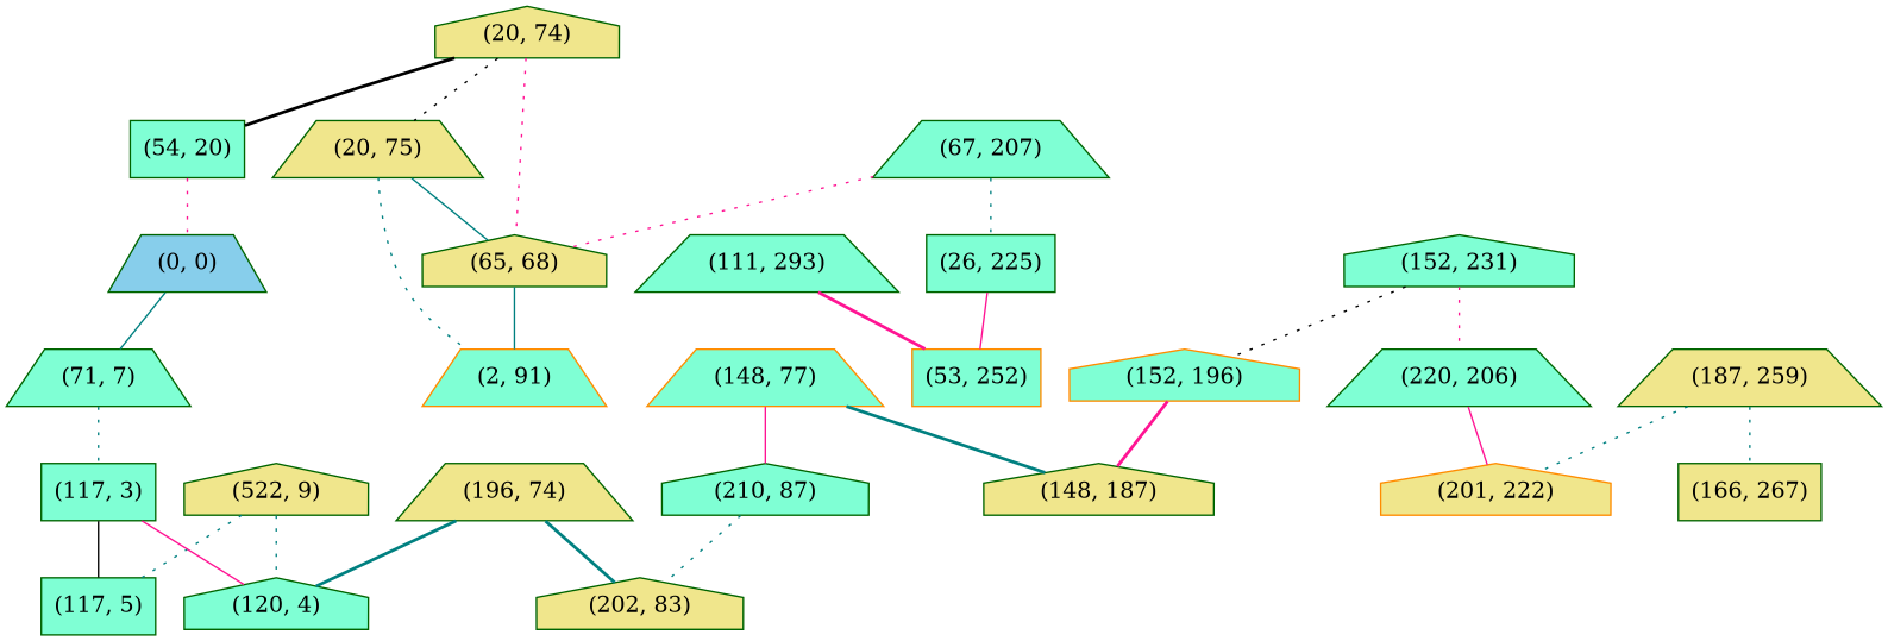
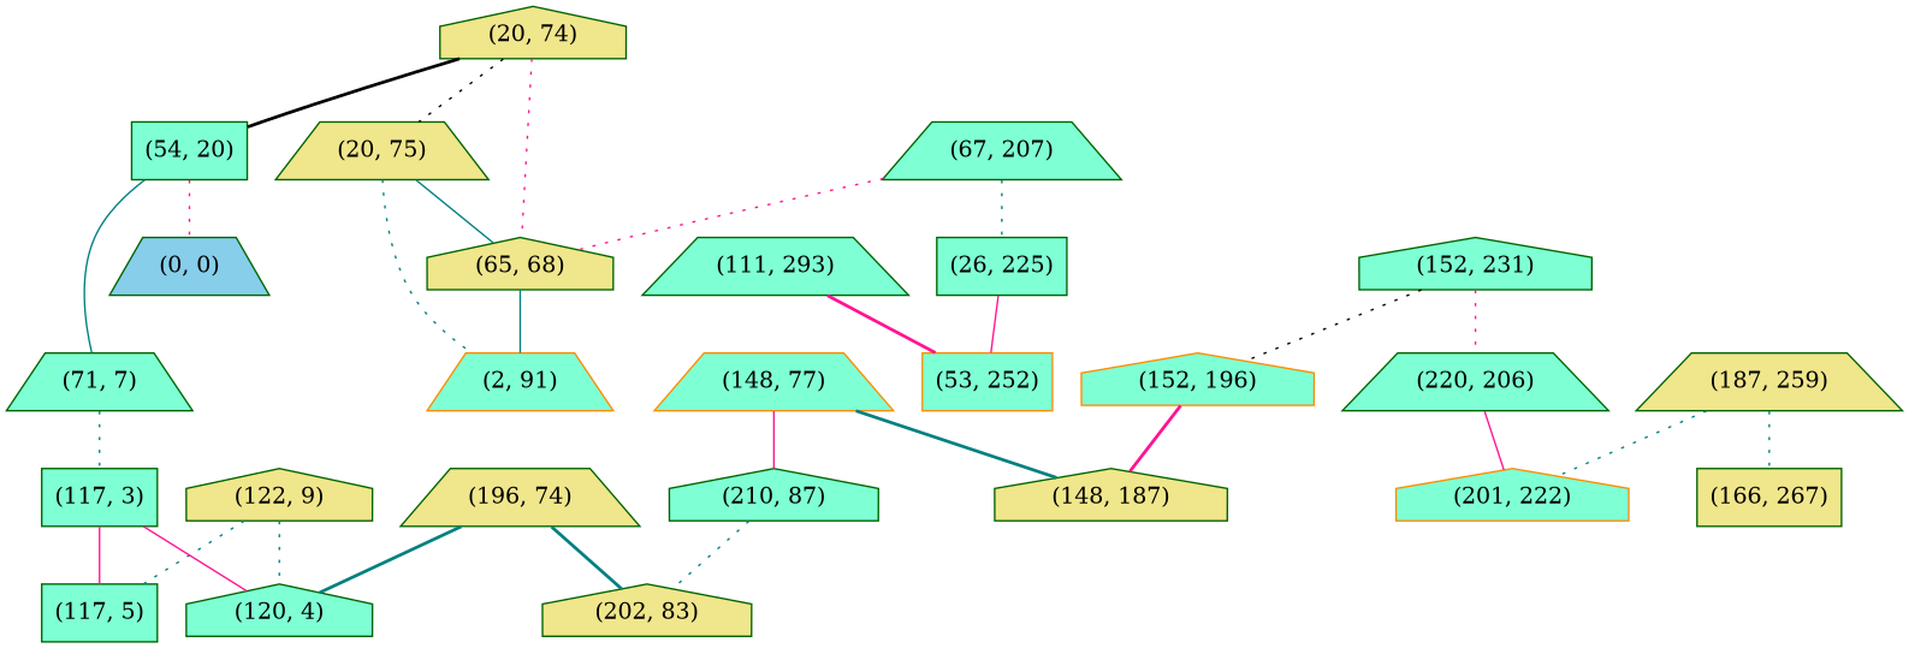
  graph {
    node [color=darkgreen fillcolor=aquamarine shape=trapezium style=filled]
    edge [color=teal style=dotted weight=1]
    "(148, 77)" [color=darkorange]
    "(210, 87)" [shape=house]
    "(148, 187)" [fillcolor=khaki shape=house]
    "(202, 83)" [fillcolor=khaki shape=house]
    "(26, 225)" [shape=box]
    "(67, 207)"
    "(65, 68)" [fillcolor=khaki shape=house]
    "(53, 252)" [color=darkorange shape=box]
    "(2, 91)" [color=darkorange]
    "(196, 74)" [fillcolor=khaki]
    "(120, 4)" [shape=house]
    "(20, 74)" [fillcolor=khaki shape=house]
    "(20, 75)" [fillcolor=khaki]
    "(54, 20)" [shape=box]
    "(0, 0)" [fillcolor=skyblue]
    "(71, 7)"
    "(111, 293)"
    "(166, 267)" [fillcolor=khaki shape=box]
    "(187, 259)" [fillcolor=khaki]
-   "(201, 222)" [color=darkorange fillcolor=khaki shape=house]
+   "(201, 222)" [color=darkorange shape=house]
    "(152, 231)" [shape=house]
    "(220, 206)"
    "(152, 196)" [color=darkorange shape=house]
-   "(122, 9)" [fillcolor=khaki shape=house label="(522, 9)"]
+   "(122, 9)" [fillcolor=khaki shape=house]
    "(117, 5)" [shape=box]
    "(117, 3)" [shape=box]
    "(148, 77)" -- "(210, 87)" [color=deeppink style=solid weight=3]
    "(148, 77)" -- "(148, 187)" [style=bold]
    "(210, 87)" -- "(202, 83)"
    "(26, 225)" -- "(53, 252)" [color=deeppink style=solid]
    "(67, 207)" -- "(26, 225)" [weight=3]
    "(67, 207)" -- "(65, 68)" [color=deeppink]
    "(65, 68)" -- "(2, 91)" [style=solid weight=3]
    "(196, 74)" -- "(202, 83)" [style=bold]
    "(196, 74)" -- "(120, 4)" [style=bold]
    "(20, 74)" -- "(65, 68)" [color=deeppink weight=3]
    "(20, 74)" -- "(20, 75)" [color=black]
    "(20, 74)" -- "(54, 20)" [color=black style=bold]
    "(20, 75)" -- "(65, 68)" [style=solid weight=3]
    "(20, 75)" -- "(2, 91)"
    "(54, 20)" -- "(0, 0)" [color=deeppink weight=4]
-   "(0, 0)" -- "(71, 7)" [style=solid]
+   "(54, 20)" -- "(71, 7)" [style=solid]
    "(71, 7)" -- "(117, 3)"
    "(111, 293)" -- "(53, 252)" [color=deeppink style=bold]
    "(187, 259)" -- "(166, 267)"
    "(187, 259)" -- "(201, 222)"
    "(152, 231)" -- "(220, 206)" [color=deeppink weight=3]
    "(152, 231)" -- "(152, 196)" [color=black]
    "(220, 206)" -- "(201, 222)" [color=deeppink style=solid]
    "(152, 196)" -- "(148, 187)" [color=deeppink style=bold]
    "(122, 9)" -- "(120, 4)" [weight=3]
    "(122, 9)" -- "(117, 5)"
    "(117, 3)" -- "(120, 4)" [color=deeppink style=solid weight=3]
-   "(117, 3)" -- "(117, 5)" [color=black style=solid weight=3]
+   "(117, 3)" -- "(117, 5)" [color=deeppink style=solid weight=3]
  }
